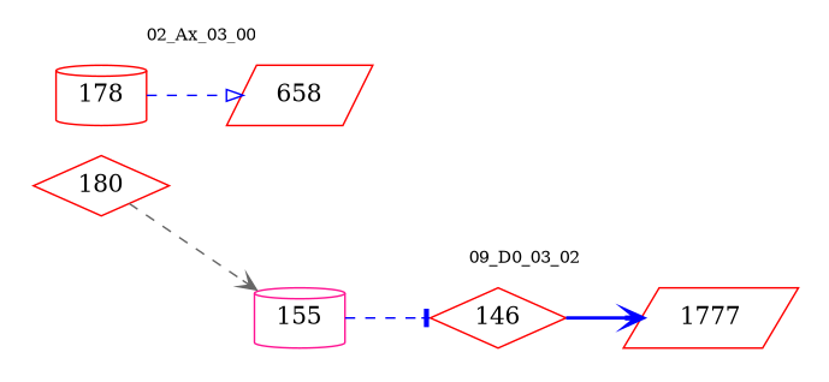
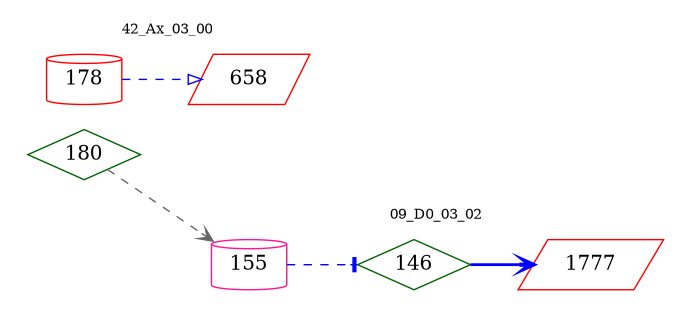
  digraph {
    rankdir=LR
    node [color=red shape=diamond]
    edge [arrowhead=vee color=blue style=dashed]
-   n1 [label=180]
+   n1 [color=darkgreen label=180]
    n2 [label=178 shape=cylinder]
    n3 [label=658 shape=parallelogram]
    n4 [color=deeppink label=155 shape=cylinder]
-   n5 [label=146]
+   n5 [color=darkgreen label=146]
    n6 [label=1777 shape=parallelogram]
    subgraph cluster_1 {
      color=white
      fontsize=10
-     label="02_Ax_03_00"
+     label="42_Ax_03_00"
      n1
      n2
      n3
    }
    subgraph cluster_2 {
      color=white
      fontsize=10
      label="09_D0_03_02"
      n4
      n5
      n6
    }
    n1 -> n4 [color=gray40]
    n2 -> n3 [arrowhead=onormal]
    n4 -> n5 [arrowhead=tee]
    n5 -> n6 [style=bold]
  }
